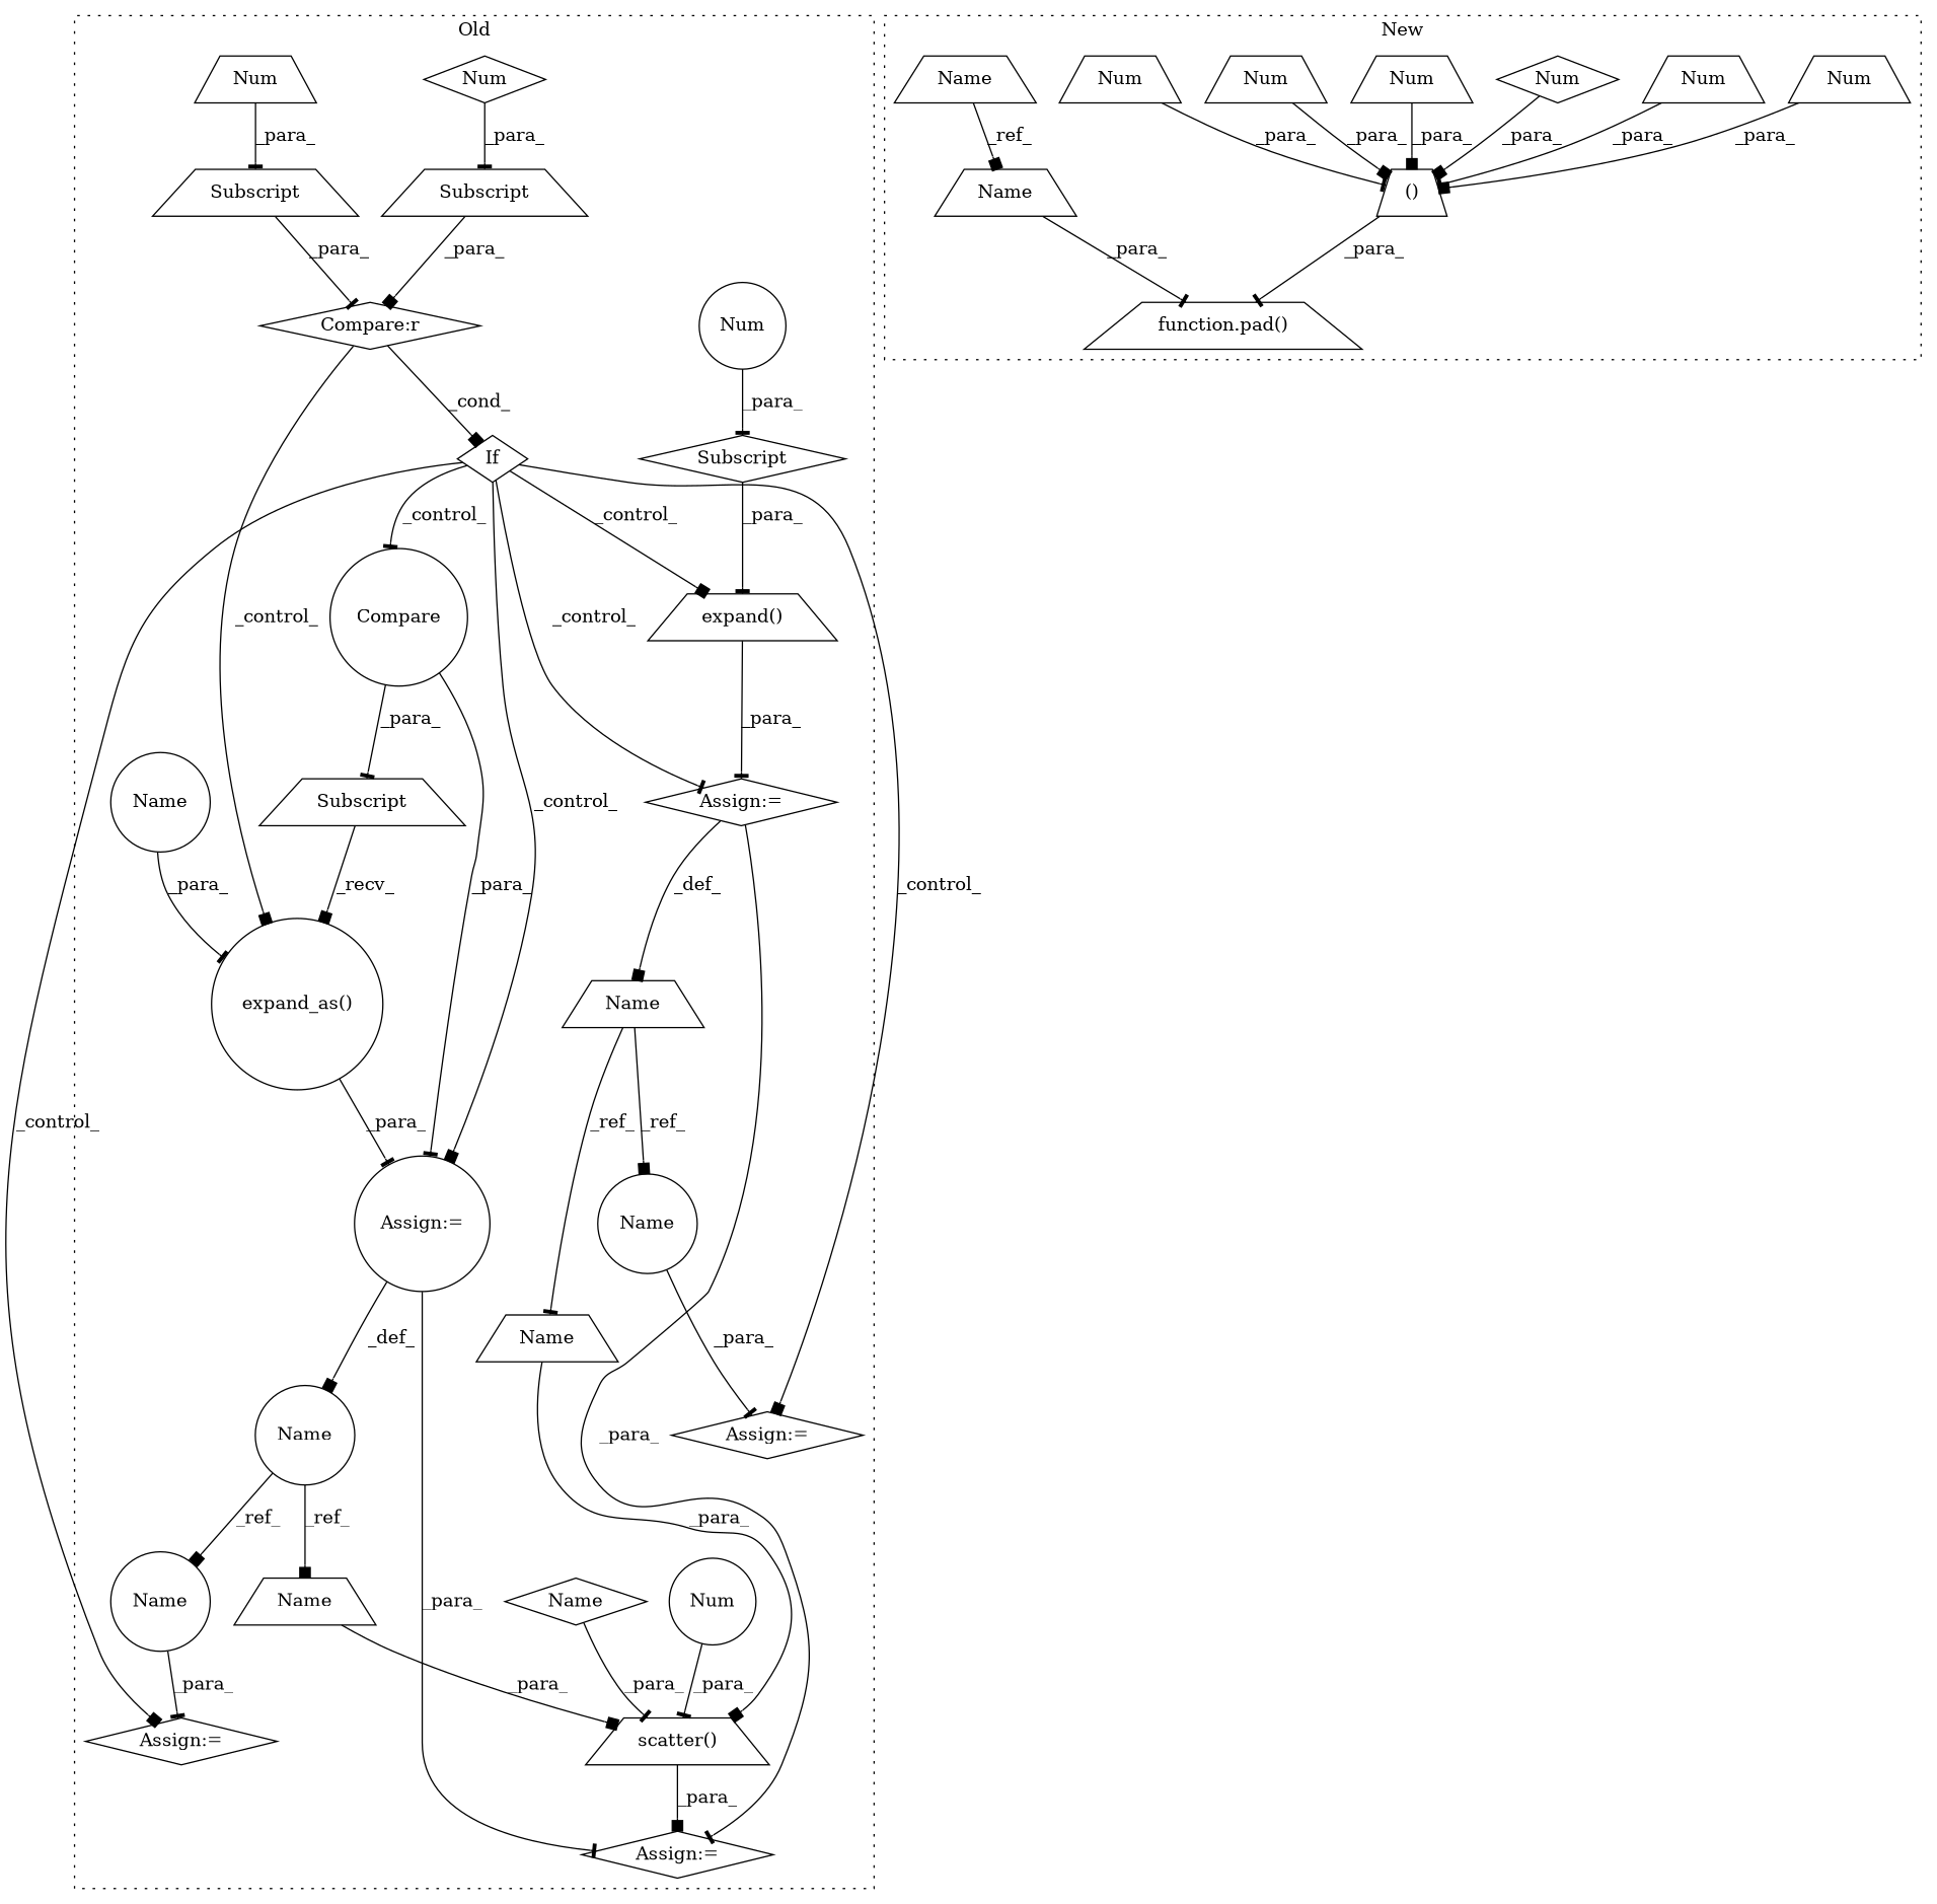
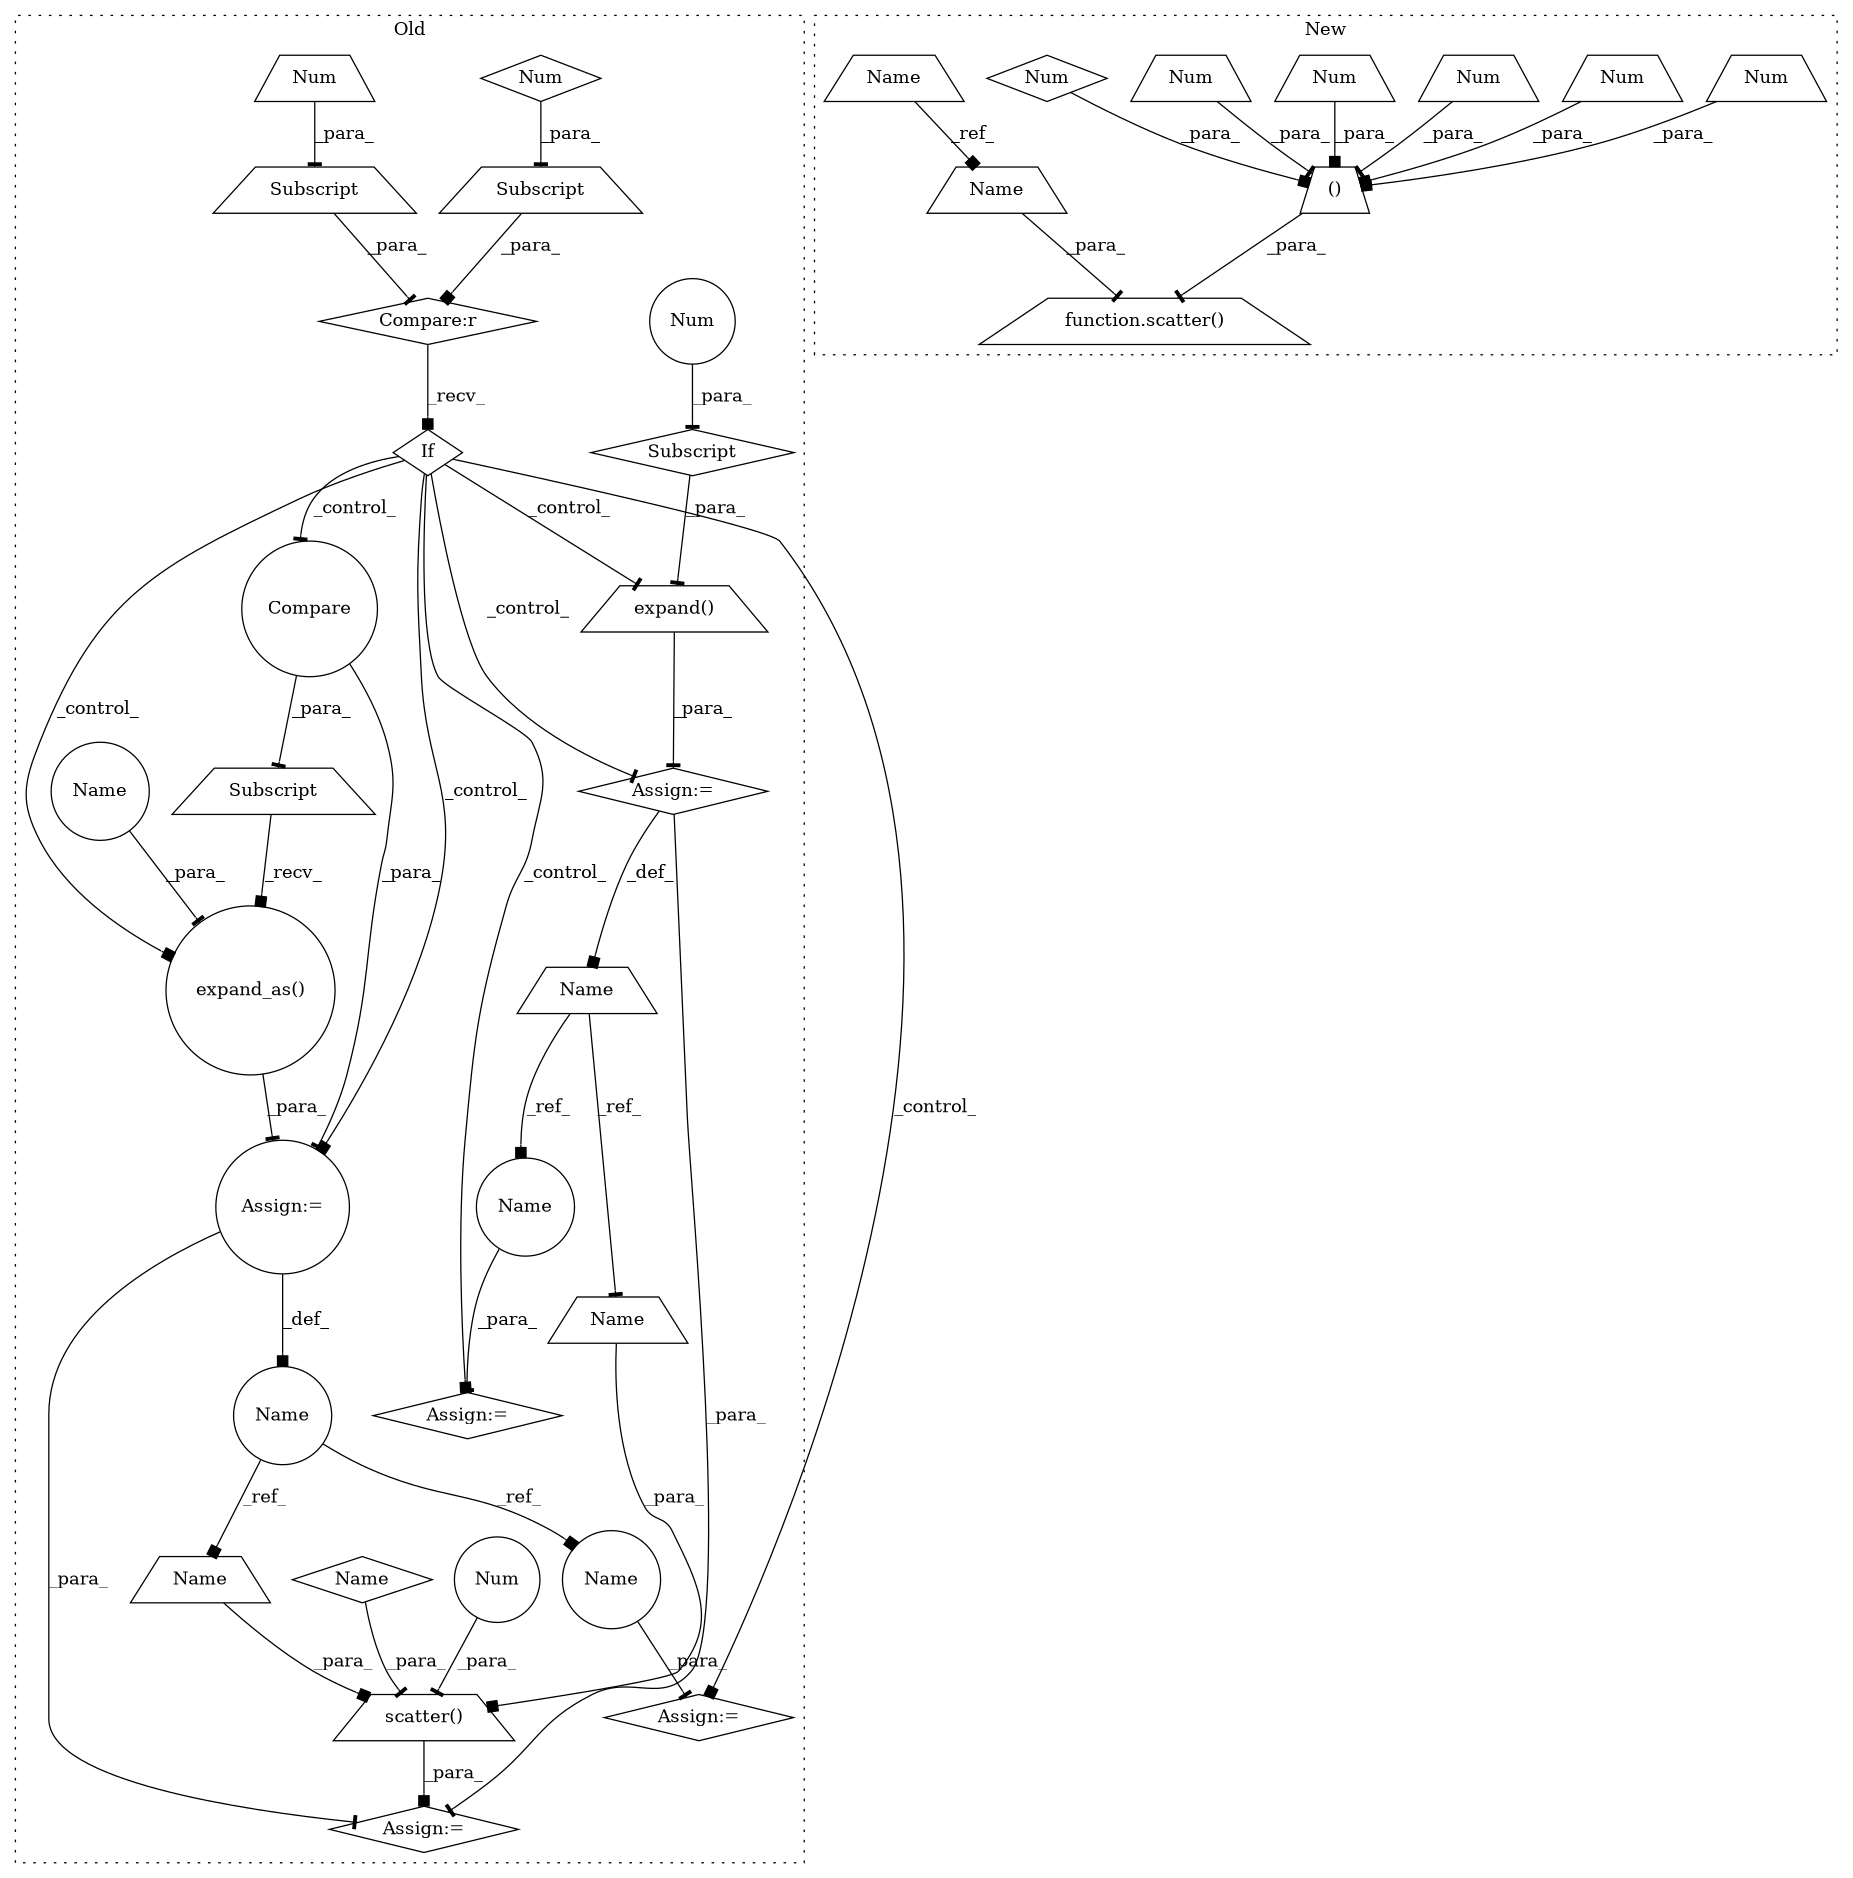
  digraph {
    node [a=87 l=1 shape=trapezium]
    edge [arrowhead=tee]
    n1 [a=75 l="18,21" label="expand()" s="2766,2815"]
    n2 [a=63 l="10,0" label=Subscript s="2784,0" shape=diamond]
    n3 [a=96 l=3 label=If s=2713 shape=diamond]
    n4 [a=40 l=28 label="Compare:r" s=2716 shape=diamond]
    n5 [a=63 l="10,0" label=Subscript s="2734,0"]
    n6 [a=85 l=4 label=Compare s=2857 shape=circle]
    n7 [a=63 l="14,0" label=Subscript s="2716,0"]
    n8 [a=75 l="14,1" label="scatter()" s="3001,3033"]
    n9 [a=63 l="30,0" label=Subscript s="2857,0"]
    n10 [l=5 label=Name s=2758]
    n11 [a=68 l=3 label="Assign:=" s=2928 shape=diamond]
    n12 [l=5 label=Name s=2849 shape=circle]
    n13 [a=68 l=3 label="Assign:=" s=2964 shape=diamond]
    n14 [a=76 label=Num s=2792 shape=circle]
    n15 [a=76 label=Num s=2728 shape=diamond]
    n16 [a=76 label=Num s=2742]
    n17 [a=76 label=Num s=3022 shape=circle]
    n18 [a=75 l="41,1" label="expand_as()" s="2857,2899" shape=circle]
    n19 [a=68 l=3 label="Assign:=" s=2763 shape=diamond]
    n20 [a=68 l=3 label="Assign:=" s=2998 shape=diamond]
    n21 [a=68 l=3 label="Assign:=" s=2854 shape=circle]
    n22 [l=5 label=Name s=3025]
    n23 [l=5 label=Name s=2967 shape=circle]
    n24 [l=5 label=Name s=3015]
    n25 [l=5 label=Name s=2931 shape=circle]
    n26 [label=Name s=3032 shape=diamond]
    n27 [label=Name s=2898 shape=circle]
-   n28 [a=75 l="4,1" label="function.pad()" s="3576,3601"]
+   n28 [a=75 l="4,1" label="function.scatter()" s="3576,3601"]
    n29 [a=54 l=15 label="()" s=3585]
    n30 [a=76 label=Num s=3590]
    n31 [a=76 label=Num s=3587]
    n32 [a=76 label=Num s=3593 shape=diamond]
    n33 [a=76 label=Num s=3584]
    n34 [label=Name s=3541]
    n35 [a=76 label=Num s=3599]
    n36 [a=76 label=Num s=3596]
    n37 [label=Name s=3580]
    subgraph cluster_1 {
      label=Old
      style=dotted
      n1
      n2
      n3
      n4
      n5
      n6
      n7
      n8
      n9
      n10
      n11
      n12
      n13
      n14
      n15
      n16
      n17
      n18
      n19
      n20
      n21
      n22
      n23
      n24
      n25
      n26
      n27
    }
    subgraph cluster_2 {
      label=New
      style=dotted
      n28
      n29
      n30
      n31
      n32
      n33
      n34
      n35
      n36
      n37
    }
    n1 -> n19 [label=_para_]
    n2 -> n1 [label=_para_]
-   n3 -> n1 [arrowhead=box label=_control_]
+   n3 -> n1 [label=_control_]
    n3 -> n6 [label=_control_]
    n3 -> n11 [arrowhead=box label=_control_]
    n3 -> n13 [arrowhead=box label=_control_]
-   n4 -> n18 [arrowhead=box label=_control_]
+   n3 -> n18 [arrowhead=box label=_control_]
    n3 -> n19 [label=_control_]
    n3 -> n21 [arrowhead=box label=_control_]
-   n4 -> n3 [arrowhead=box label=_cond_]
+   n4 -> n3 [arrowhead=box label=_recv_]
    n5 -> n4 [label=_para_]
    n6 -> n9 [label=_para_]
    n6 -> n21 [label=_para_]
    n7 -> n4 [arrowhead=box label=_para_]
    n8 -> n20 [arrowhead=box label=_para_]
    n9 -> n18 [arrowhead=box label=_recv_]
    n10 -> n24 [label=_ref_]
    n10 -> n25 [arrowhead=box label=_ref_]
    n12 -> n22 [arrowhead=box label=_ref_]
    n12 -> n23 [arrowhead=box label=_ref_]
    n14 -> n2 [label=_para_]
    n15 -> n7 [label=_para_]
    n16 -> n5 [label=_para_]
    n17 -> n8 [label=_para_]
    n18 -> n21 [label=_para_]
    n19 -> n10 [arrowhead=box label=_def_]
    n19 -> n20 [label=_para_]
    n21 -> n12 [arrowhead=box label=_def_]
    n21 -> n20 [label=_para_]
    n22 -> n8 [arrowhead=box label=_para_]
    n23 -> n13 [label=_para_]
    n24 -> n8 [arrowhead=box label=_para_]
    n25 -> n11 [label=_para_]
    n26 -> n8 [label=_para_]
    n27 -> n18 [label=_para_]
    n29 -> n28 [label=_para_]
    n30 -> n29 [arrowhead=box label=_para_]
    n31 -> n29 [label=_para_]
    n32 -> n29 [arrowhead=box label=_para_]
    n33 -> n29 [arrowhead=box label=_para_]
    n34 -> n37 [arrowhead=box label=_ref_]
    n35 -> n29 [arrowhead=box label=_para_]
    n36 -> n29 [label=_para_]
    n37 -> n28 [label=_para_]
  }
